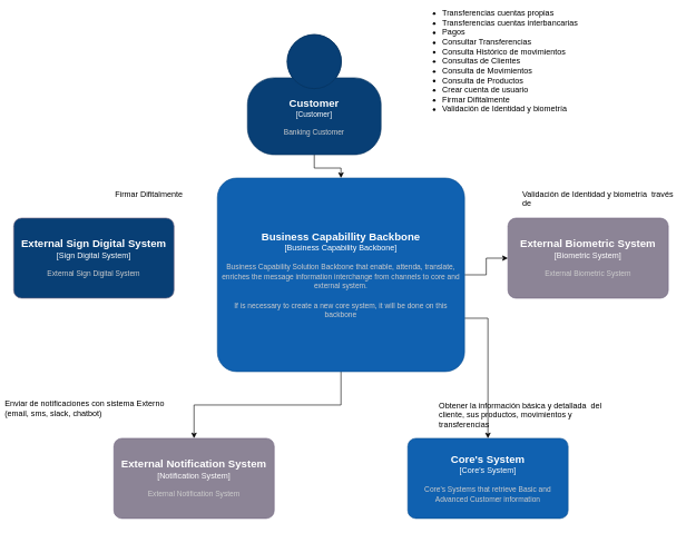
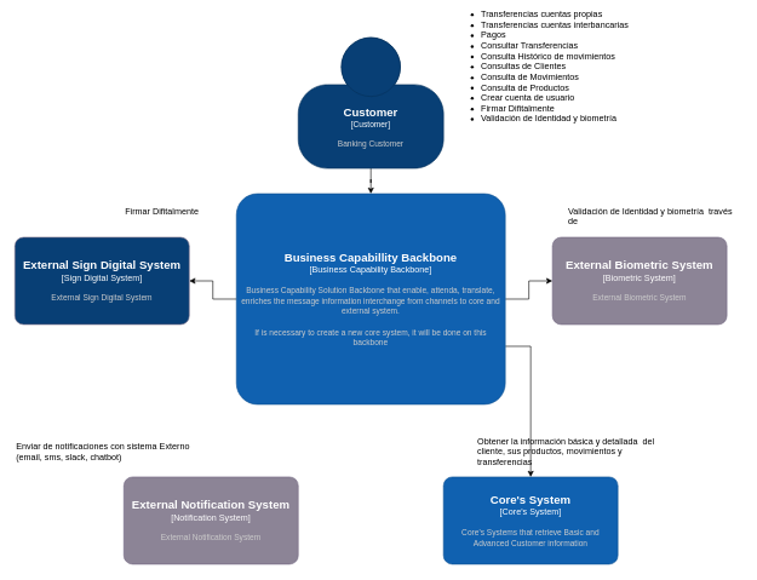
  <mxCell id="0" />
  <mxCell id="1" parent="0" />
  <mxCell id="2" style="edgeStyle=orthogonalEdgeStyle;rounded=0;orthogonalLoop=1;jettySize=auto;html=1;" parent="1" source="3" target="8" edge="1"><mxGeometry relative="1" as="geometry" /></mxCell>
- <mxCell id="3" value="&lt;font style=&quot;font-size: 16px&quot;&gt;&lt;b&gt;Customer&lt;/b&gt;&lt;/font&gt;&lt;div&gt;[Customer]&lt;/div&gt;&lt;br&gt;&lt;div&gt;&lt;font style=&quot;font-size: 11px&quot;&gt;&lt;font color=&quot;#cccccc&quot;&gt;Banking Customer &lt;/font&gt;&lt;/div&gt;" style="html=1;fontSize=11;dashed=0;whiteSpace=wrap;fillColor=#083F75;strokeColor=#06315C;fontColor=#ffffff;shape=mxgraph.c4.person2;align=center;metaEdit=1;points=[[0.5,0,0],[1,0.5,0],[1,0.75,0],[0.75,1,0],[0.5,1,0],[0.25,1,0],[0,0.75,0],[0,0.5,0]];resizable=0;" parent="1" vertex="1"><mxGeometry x="370" y="20" width="200" height="180" as="geometry" /></mxCell>
+ <mxCell id="3" value="&lt;font style=&quot;font-size: 16px&quot;&gt;&lt;b&gt;Customer&lt;/b&gt;&lt;/font&gt;&lt;div&gt;[Customer]&lt;/div&gt;&lt;br&gt;&lt;div&gt;&lt;font style=&quot;font-size: 11px&quot;&gt;&lt;font color=&quot;#cccccc&quot;&gt;Banking Customer &lt;/font&gt;&lt;/div&gt;" style="html=1;fontSize=11;dashed=0;whiteSpace=wrap;fillColor=#083F75;strokeColor=#06315C;fontColor=#ffffff;shape=mxgraph.c4.person2;align=center;metaEdit=1;points=[[0.5,0,0],[1,0.5,0],[1,0.75,0],[0.75,1,0],[0.5,1,0],[0.25,1,0],[0,0.75,0],[0,0.5,0]];resizable=0;" parent="1" vertex="1"><mxGeometry x="410" y="20" width="200" height="180" as="geometry" /></mxCell>
  <mxCell id="4" value="&lt;font style=&quot;font-size: 16px&quot;&gt;&lt;b&gt;Core's System&lt;/b&gt;&lt;/font&gt;&lt;div&gt;[Core's System]&lt;/div&gt;&lt;br&gt;&lt;div&gt;&lt;font style=&quot;font-size: 11px&quot;&gt;&lt;font color=&quot;#cccccc&quot;&gt;Core's Systems  that retrieve Basic and Advanced Customer information&lt;/font&gt;&lt;/div&gt;" style="rounded=1;whiteSpace=wrap;html=1;labelBackgroundColor=none;fillColor=#1061B0;fontColor=#ffffff;align=center;arcSize=10;strokeColor=#0D5091;metaEdit=1;resizable=0;points=[[0.25,0,0],[0.5,0,0],[0.75,0,0],[1,0.25,0],[1,0.5,0],[1,0.75,0],[0.75,1,0],[0.5,1,0],[0.25,1,0],[0,0.75,0],[0,0.5,0],[0,0.25,0]];" parent="1" vertex="1"><mxGeometry x="610" y="625" width="240" height="120" as="geometry" /></mxCell>
  <mxCell id="5" style="edgeStyle=orthogonalEdgeStyle;rounded=0;orthogonalLoop=1;jettySize=auto;html=1;entryX=0.5;entryY=0;entryDx=0;entryDy=0;entryPerimeter=0;" parent="1" source="8" target="4" edge="1"><mxGeometry relative="1" as="geometry"><Array as="points"><mxPoint x="510" y="445" /><mxPoint x="750" y="445" /></Array></mxGeometry></mxCell>
  <mxCell id="6" style="edgeStyle=orthogonalEdgeStyle;rounded=0;orthogonalLoop=1;jettySize=auto;html=1;" parent="1" source="8" target="10" edge="1"><mxGeometry relative="1" as="geometry" /></mxCell>
- <mxCell id="7" style="edgeStyle=orthogonalEdgeStyle;rounded=0;orthogonalLoop=1;jettySize=auto;html=1;" parent="1" source="8" target="9" edge="1"><mxGeometry relative="1" as="geometry" /></mxCell>
+ <mxCell id="7" style="edgeStyle=orthogonalEdgeStyle;rounded=0;orthogonalLoop=1;jettySize=auto;html=1;entryX=1;entryY=0.5;entryDx=0;entryDy=0;entryPerimeter=0;" parent="1" source="8" target="11" edge="1"><mxGeometry relative="1" as="geometry" /></mxCell>
  <mxCell id="8" value="&lt;font style=&quot;font-size: 16px&quot;&gt;&lt;b&gt;Business Capabillity Backbone&lt;/b&gt;&lt;/font&gt;&lt;div&gt;[Business Capability Backbone]&lt;/div&gt;&lt;br&gt;&lt;div&gt;&lt;font style=&quot;font-size: 11px&quot;&gt;&lt;font color=&quot;#cccccc&quot;&gt;Business Capability Solution Backbone that enable, attenda, translate, enriches the  message information interchange from channels to core and external system.  &#10;&#10;If is necessary to create  a new core system, it will be done on this backbone &lt;/font&gt;&lt;/div&gt;" style="rounded=1;whiteSpace=wrap;html=1;labelBackgroundColor=none;fillColor=#1061B0;fontColor=#ffffff;align=center;arcSize=10;strokeColor=#0D5091;metaEdit=1;resizable=1;points=[[0.25,0,0],[0.5,0,0],[0.75,0,0],[1,0.25,0],[1,0.5,0],[1,0.75,0],[0.75,1,0],[0.5,1,0],[0.25,1,0],[0,0.75,0],[0,0.5,0],[0,0.25,0]];movable=1;rotatable=1;deletable=1;editable=1;locked=0;connectable=1;" parent="1" vertex="1"><mxGeometry x="325" y="235" width="370" height="290" as="geometry" /></mxCell>
  <mxCell id="9" value="&lt;font style=&quot;font-size: 16px&quot;&gt;&lt;b&gt;External Notification System&lt;/b&gt;&lt;/font&gt;&lt;div&gt;[Notification System]&lt;/div&gt;&lt;br&gt;&lt;div&gt;&lt;font style=&quot;font-size: 11px&quot;&gt;&lt;font color=&quot;#cccccc&quot;&gt;External Notification System&lt;/font&gt;&lt;/div&gt;" style="rounded=1;whiteSpace=wrap;html=1;labelBackgroundColor=none;fillColor=#8C8496;fontColor=#ffffff;align=center;arcSize=10;strokeColor=#736782;metaEdit=1;resizable=0;points=[[0.25,0,0],[0.5,0,0],[0.75,0,0],[1,0.25,0],[1,0.5,0],[1,0.75,0],[0.75,1,0],[0.5,1,0],[0.25,1,0],[0,0.75,0],[0,0.5,0],[0,0.25,0]];" parent="1" vertex="1"><mxGeometry x="170" y="625" width="240" height="120" as="geometry" /></mxCell>
  <mxCell id="10" value="&lt;font style=&quot;font-size: 16px&quot;&gt;&lt;b&gt;External Biometric System&lt;/b&gt;&lt;/font&gt;&lt;div&gt;[Biometric  System]&lt;/div&gt;&lt;br&gt;&lt;div&gt;&lt;font style=&quot;font-size: 11px&quot;&gt;&lt;font color=&quot;#cccccc&quot;&gt;External Biometric System&lt;/font&gt;&lt;/div&gt;" style="rounded=1;whiteSpace=wrap;html=1;labelBackgroundColor=none;fillColor=#8C8496;fontColor=#ffffff;align=center;arcSize=10;strokeColor=#736782;metaEdit=1;resizable=0;points=[[0.25,0,0],[0.5,0,0],[0.75,0,0],[1,0.25,0],[1,0.5,0],[1,0.75,0],[0.75,1,0],[0.5,1,0],[0.25,1,0],[0,0.75,0],[0,0.5,0],[0,0.25,0]];" parent="1" vertex="1"><mxGeometry x="760" y="295" width="240" height="120" as="geometry" /></mxCell>
  <mxCell id="11" value="&lt;font style=&quot;font-size: 16px&quot;&gt;&lt;b&gt;External Sign Digital System&lt;/b&gt;&lt;/font&gt;&lt;div&gt;[Sign Digital  System]&lt;/div&gt;&lt;br&gt;&lt;div&gt;&lt;font style=&quot;font-size: 11px&quot;&gt;&lt;font color=&quot;#cccccc&quot;&gt;External Sign Digital System&lt;/font&gt;&lt;/div&gt;" style="rounded=1;whiteSpace=wrap;html=1;labelBackgroundColor=none;fillColor=#083f75;fontColor=#ffffff;align=center;arcSize=10;strokeColor=#736782;metaEdit=1;resizable=0;points=[[0.25,0,0],[0.5,0,0],[0.75,0,0],[1,0.25,0],[1,0.5,0],[1,0.75,0],[0.75,1,0],[0.5,1,0],[0.25,1,0],[0,0.75,0],[0,0.5,0],[0,0.25,0]];" parent="1" vertex="1"><mxGeometry x="20" y="295" width="240" height="120" as="geometry" /></mxCell>
  <mxCell id="12" value="&lt;ul&gt;&lt;li&gt;Transferencias cuentas propias&lt;/li&gt;&lt;li&gt;Transferencias cuentas interbancarias&lt;/li&gt;&lt;li&gt;Pagos&lt;/li&gt;&lt;li&gt;Consultar Transferencias&lt;/li&gt;&lt;li&gt;Consulta Histórico de movimientos&lt;/li&gt;&lt;li&gt;Consultas de Clientes&lt;/li&gt;&lt;li&gt;Consulta de Movimientos&lt;/li&gt;&lt;li&gt;Consulta de Productos&lt;/li&gt;&lt;li&gt;Crear cuenta de usuario&lt;/li&gt;&lt;li&gt;Firmar Difitalmente&lt;/li&gt;&lt;li&gt;Validación de Identidad y biometría&lt;/li&gt;&lt;/ul&gt;" style="text;html=1;strokeColor=none;fillColor=none;align=left;verticalAlign=middle;whiteSpace=wrap;rounded=0;" parent="1" vertex="1"><mxGeometry x="620" y="45" width="340" height="30" as="geometry" /></mxCell>
  <mxCell id="13" value="&lt;span style=&quot;background-color: initial;&quot;&gt;Firmar Difitalmente&lt;/span&gt;" style="text;html=1;strokeColor=none;fillColor=none;align=left;verticalAlign=middle;whiteSpace=wrap;rounded=0;" parent="1" vertex="1"><mxGeometry x="170" y="245" width="250" height="30" as="geometry" /></mxCell>
  <mxCell id="14" value="&lt;span style=&quot;background-color: initial;&quot;&gt;Validación de Identidad y biometría&amp;nbsp; través de&amp;nbsp;&lt;/span&gt;" style="text;whiteSpace=wrap;html=1;" parent="1" vertex="1"><mxGeometry x="780" y="245" width="240" height="70" as="geometry" /></mxCell>
  <mxCell id="15" value="&lt;span style=&quot;background-color: initial;&quot;&gt;Obtener la información básica y detallada&amp;nbsp; del cliente, sus productos, movimientos y transferencias&lt;/span&gt;" style="text;html=1;strokeColor=none;fillColor=none;align=left;verticalAlign=middle;whiteSpace=wrap;rounded=0;" parent="1" vertex="1"><mxGeometry x="655" y="575" width="250" height="30" as="geometry" /></mxCell>
- <mxCell id="16" value="&lt;span style=&quot;background-color: initial;&quot;&gt;Enviar de notificaciones con sistema Externo (email, sms, slack, chatbot)&lt;/span&gt;" style="text;html=1;strokeColor=none;fillColor=none;align=left;verticalAlign=middle;whiteSpace=wrap;rounded=0;" parent="1" vertex="1"><mxGeometry x="5" y="565" width="250" height="30" as="geometry" /></mxCell>
+ <mxCell id="16" value="&lt;span style=&quot;background-color: initial;&quot;&gt;Enviar de notificaciones con sistema Externo (email, sms, slack, chatbot)&lt;/span&gt;" style="text;html=1;strokeColor=none;fillColor=none;align=left;verticalAlign=middle;whiteSpace=wrap;rounded=0;" parent="1" vertex="1"><mxGeometry x="20" y="575" width="250" height="30" as="geometry" /></mxCell>
